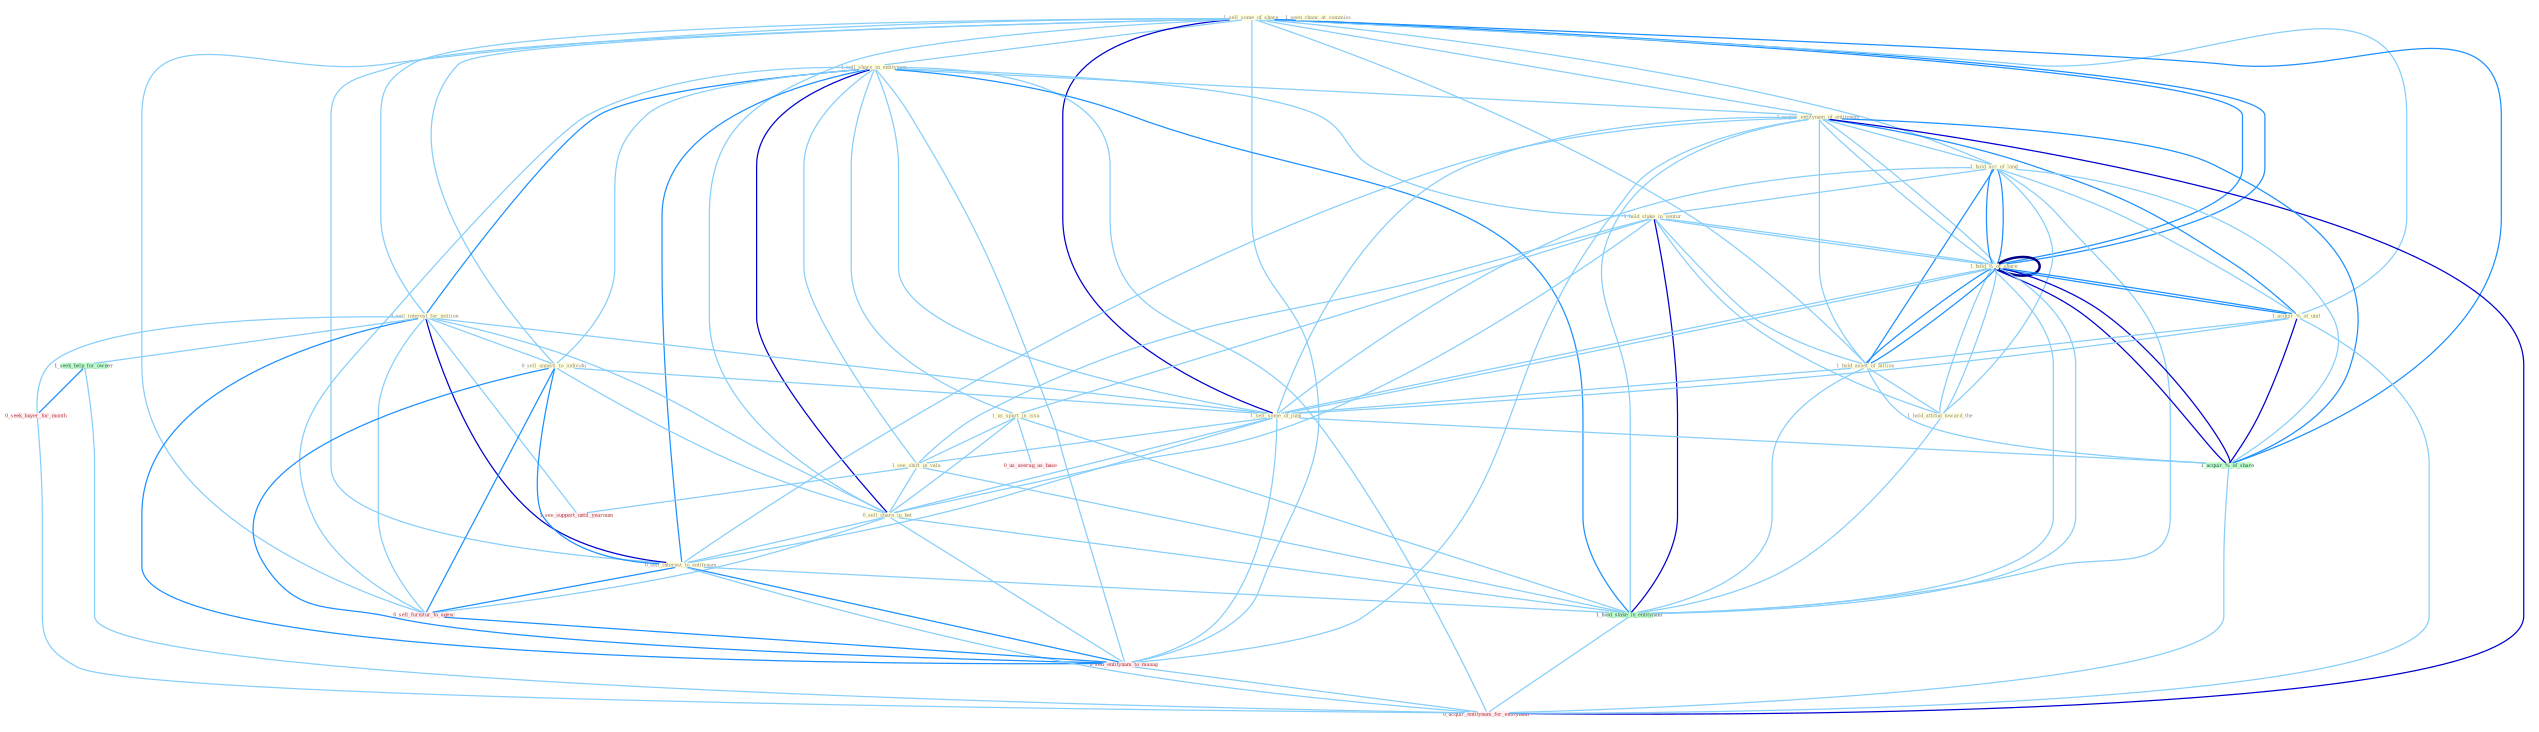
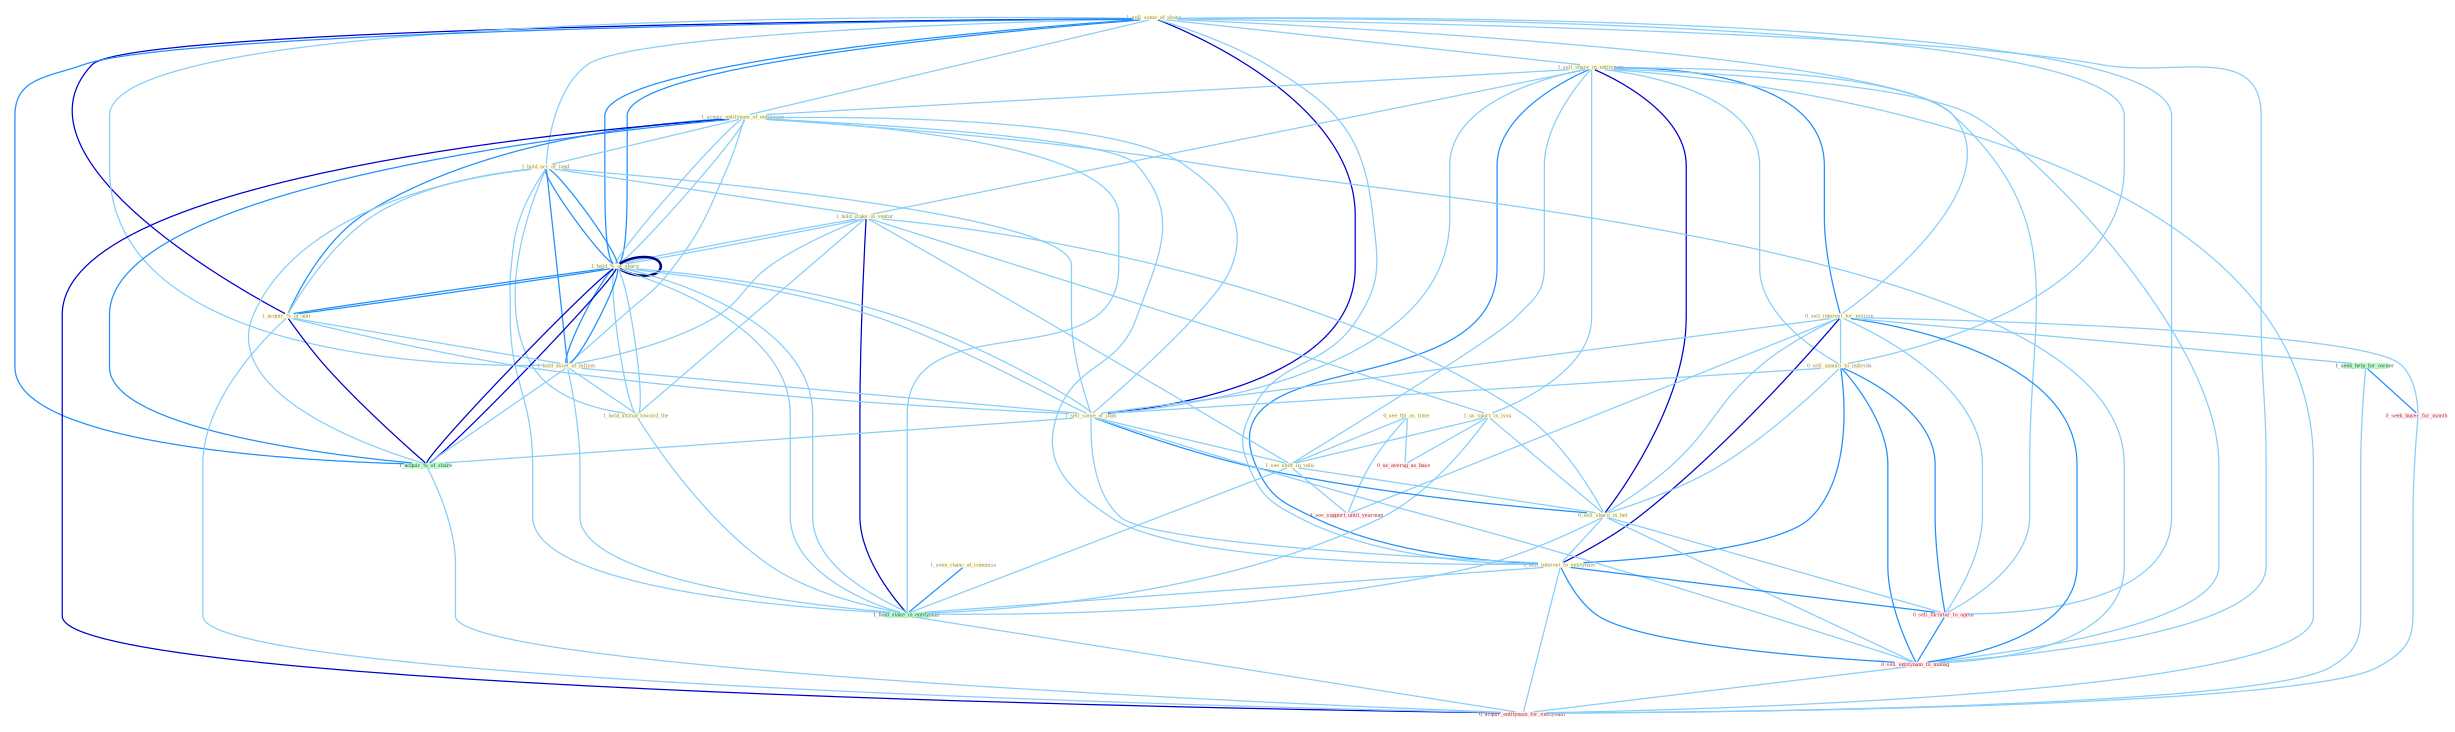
  graph {
    node [color="#ffffe0" fixedsize=true fontcolor="#8b7d6b" fontsize=4 shape=polygon style=filled]
    edge [color="#87cefa" w=1]
    "1_sell_some_of_share " [height=.06 width=.5]
    "1_seen_chanc_at_commiss " [height=.06 width=.5]
    "1_sell_share_in_entitynam " [height=.06 width=.5]
    "1_acquir_entitynam_of_entitynam " [height=.06 width=.5]
+   "0_see_thi_as_time " [height=.06 width=.5]
    "1_hold_acr_of_land " [height=.06 width=.5]
    "1_hold_stake_in_ventur " [height=.06 width=.5]
    "0_sell_interest_for_million " [height=.06 width=.5]
    "0_sell_annuiti_to_individu " [height=.06 width=.5]
    "1_hold_%_of_share " [height=.06 width=.5]
    "1_acquir_%_of_unit " [height=.06 width=.5]
    "1_us_spurt_in_issu " [height=.06 width=.5]
    "1_hold_asset_of_billion " [height=.06 width=.5]
    "1_sell_some_of_junk " [height=.06 width=.5]
    "1_see_shift_in_valu " [height=.06 width=.5]
    "0_sell_share_in_bet " [height=.06 width=.5]
    "0_sell_interest_to_entitynam " [height=.06 width=.5]
    "1_hold_attitud_toward_the " [height=.06 width=.5]
    "0_seek_buyer_for_month " [color="#fff0f5" fontcolor="#b22222" height=.06 width=.5]
    "1_see_support_until_yearnum " [color="#fff0f5" fontcolor="#b22222" height=.06 width=.5]
    "0_sell_furnitur_to_agenc " [color="#fff0f5" fontcolor="#b22222" height=.06 width=.5]
    "0_us_averag_as_base " [color="#fff0f5" fontcolor="#b22222" height=.06 width=.5]
    "0_sell_entitynam_to_manag " [color="#fff0f5" fontcolor="#b22222" height=.06 width=.5]
    "0_acquir_entitynam_for_entitynam " [color="#fff0f5" fontcolor="#b22222" height=.06 width=.5]
    "1_acquir_%_of_share " [color="#BDFCC9" fontcolor="#2f4f4f" height=.06 width=.5]
    "1_hold_stake_in_entitynam " [color="#BDFCC9" fontcolor="#2f4f4f" height=.06 width=.5]
    "1_seek_help_for_owner " [color="#BDFCC9" fontcolor="#2f4f4f" height=.06 width=.5]
    subgraph sub_1 {
      "1_sell_some_of_share "
      "1_seen_chanc_at_commiss "
      "1_sell_share_in_entitynam "
      "1_acquir_entitynam_of_entitynam "
+     "0_see_thi_as_time "
      "1_hold_acr_of_land "
      "1_hold_stake_in_ventur "
      "0_sell_interest_for_million "
      "0_sell_annuiti_to_individu "
      "1_hold_%_of_share "
      "1_acquir_%_of_unit "
      "1_us_spurt_in_issu "
      "1_hold_asset_of_billion "
      "1_sell_some_of_junk "
      "1_see_shift_in_valu "
      "0_sell_share_in_bet "
      "0_sell_interest_to_entitynam "
      "1_hold_attitud_toward_the "
    }
    subgraph sub_2 {
      "0_seek_buyer_for_month "
      "1_see_support_until_yearnum "
      "0_sell_furnitur_to_agenc "
      "0_us_averag_as_base "
      "0_sell_entitynam_to_manag "
      "0_acquir_entitynam_for_entitynam "
    }
    "1_sell_some_of_share " -- "1_sell_share_in_entitynam "
    "1_sell_some_of_share " -- "1_acquir_entitynam_of_entitynam "
    "1_sell_some_of_share " -- "1_hold_acr_of_land "
    "1_sell_some_of_share " -- "0_sell_interest_for_million "
    "1_sell_some_of_share " -- "0_sell_annuiti_to_individu "
    "1_sell_some_of_share " -- "1_hold_%_of_share " [color="#1e90ff" w=2]
    "1_sell_some_of_share " -- "1_hold_%_of_share " [color="#1e90ff" w=2]
-   "1_sell_some_of_share " -- "1_acquir_%_of_unit "
+   "1_sell_some_of_share " -- "1_acquir_%_of_unit " [color="#0000cd"]
    "1_sell_some_of_share " -- "1_hold_asset_of_billion "
    "1_sell_some_of_share " -- "1_sell_some_of_junk " [color="#0000cd" w=3]
-   "1_sell_some_of_share " -- "0_sell_share_in_bet "
    "1_sell_some_of_share " -- "0_sell_interest_to_entitynam "
    "1_sell_some_of_share " -- "0_sell_furnitur_to_agenc "
    "1_sell_some_of_share " -- "0_sell_entitynam_to_manag "
    "1_sell_some_of_share " -- "1_acquir_%_of_share " [color="#1e90ff" w=2]
    "1_sell_share_in_entitynam " -- "1_acquir_entitynam_of_entitynam "
    "1_sell_share_in_entitynam " -- "1_hold_stake_in_ventur "
    "1_sell_share_in_entitynam " -- "0_sell_interest_for_million " [color="#1e90ff"]
    "1_sell_share_in_entitynam " -- "0_sell_annuiti_to_individu "
    "1_sell_share_in_entitynam " -- "1_us_spurt_in_issu "
    "1_sell_share_in_entitynam " -- "1_sell_some_of_junk "
    "1_sell_share_in_entitynam " -- "1_see_shift_in_valu "
    "1_sell_share_in_entitynam " -- "0_sell_share_in_bet " [color="#0000cd" w=3]
    "1_sell_share_in_entitynam " -- "0_sell_interest_to_entitynam " [color="#1e90ff" w=2]
    "1_sell_share_in_entitynam " -- "0_sell_furnitur_to_agenc "
    "1_sell_share_in_entitynam " -- "0_sell_entitynam_to_manag "
    "1_sell_share_in_entitynam " -- "0_acquir_entitynam_for_entitynam "
-   "1_sell_share_in_entitynam " -- "1_hold_stake_in_entitynam " [color="#1e90ff" w=2]
+   "1_seen_chanc_at_commiss " -- "1_hold_stake_in_entitynam " [color="#1e90ff" w=2]
    "1_acquir_entitynam_of_entitynam " -- "1_hold_acr_of_land "
    "1_acquir_entitynam_of_entitynam " -- "1_hold_%_of_share "
    "1_acquir_entitynam_of_entitynam " -- "1_hold_%_of_share "
    "1_acquir_entitynam_of_entitynam " -- "1_acquir_%_of_unit " [color="#1e90ff" w=2]
    "1_acquir_entitynam_of_entitynam " -- "1_hold_asset_of_billion "
    "1_acquir_entitynam_of_entitynam " -- "1_sell_some_of_junk "
    "1_acquir_entitynam_of_entitynam " -- "0_sell_interest_to_entitynam "
    "1_acquir_entitynam_of_entitynam " -- "0_sell_entitynam_to_manag "
    "1_acquir_entitynam_of_entitynam " -- "0_acquir_entitynam_for_entitynam " [color="#0000cd" w=3]
    "1_acquir_entitynam_of_entitynam " -- "1_acquir_%_of_share " [color="#1e90ff" w=2]
    "1_acquir_entitynam_of_entitynam " -- "1_hold_stake_in_entitynam "
+   "0_see_thi_as_time " -- "1_see_shift_in_valu "
+   "0_see_thi_as_time " -- "1_see_support_until_yearnum "
+   "0_see_thi_as_time " -- "0_us_averag_as_base "
    "1_hold_acr_of_land " -- "1_hold_stake_in_ventur "
    "1_hold_acr_of_land " -- "1_hold_%_of_share " [color="#1e90ff" w=2]
    "1_hold_acr_of_land " -- "1_hold_%_of_share " [color="#1e90ff" w=2]
    "1_hold_acr_of_land " -- "1_acquir_%_of_unit "
    "1_hold_acr_of_land " -- "1_hold_asset_of_billion " [color="#1e90ff" w=2]
    "1_hold_acr_of_land " -- "1_sell_some_of_junk "
    "1_hold_acr_of_land " -- "1_hold_attitud_toward_the "
    "1_hold_acr_of_land " -- "1_acquir_%_of_share "
    "1_hold_acr_of_land " -- "1_hold_stake_in_entitynam "
    "1_hold_stake_in_ventur " -- "1_hold_%_of_share "
    "1_hold_stake_in_ventur " -- "1_hold_%_of_share "
    "1_hold_stake_in_ventur " -- "1_us_spurt_in_issu "
    "1_hold_stake_in_ventur " -- "1_hold_asset_of_billion "
    "1_hold_stake_in_ventur " -- "1_see_shift_in_valu "
    "1_hold_stake_in_ventur " -- "0_sell_share_in_bet "
    "1_hold_stake_in_ventur " -- "1_hold_attitud_toward_the "
    "1_hold_stake_in_ventur " -- "1_hold_stake_in_entitynam " [color="#0000cd" w=3]
    "0_sell_interest_for_million " -- "0_sell_annuiti_to_individu "
    "0_sell_interest_for_million " -- "1_sell_some_of_junk "
    "0_sell_interest_for_million " -- "0_sell_share_in_bet "
    "0_sell_interest_for_million " -- "0_sell_interest_to_entitynam " [color="#0000cd" w=2]
    "0_sell_interest_for_million " -- "0_seek_buyer_for_month "
    "0_sell_interest_for_million " -- "1_see_support_until_yearnum "
    "0_sell_interest_for_million " -- "0_sell_furnitur_to_agenc "
    "0_sell_interest_for_million " -- "0_sell_entitynam_to_manag " [color="#1e90ff"]
    "0_sell_interest_for_million " -- "1_seek_help_for_owner "
    "0_sell_annuiti_to_individu " -- "1_sell_some_of_junk "
    "0_sell_annuiti_to_individu " -- "0_sell_share_in_bet "
    "0_sell_annuiti_to_individu " -- "0_sell_interest_to_entitynam " [color="#1e90ff" w=2]
    "0_sell_annuiti_to_individu " -- "0_sell_furnitur_to_agenc " [color="#1e90ff" w=2]
    "0_sell_annuiti_to_individu " -- "0_sell_entitynam_to_manag " [color="#1e90ff" w=2]
    "1_hold_%_of_share " -- "1_hold_%_of_share " [color="#000080" style=bold w=4]
    "1_hold_%_of_share " -- "1_acquir_%_of_unit " [color="#1e90ff" w=2]
    "1_hold_%_of_share " -- "1_hold_asset_of_billion " [color="#1e90ff" w=2]
    "1_hold_%_of_share " -- "1_sell_some_of_junk "
    "1_hold_%_of_share " -- "1_hold_attitud_toward_the "
    "1_hold_%_of_share " -- "1_acquir_%_of_share " [color="#0000cd" w=3]
    "1_hold_%_of_share " -- "1_acquir_%_of_share " [color="#0000cd" w=3]
    "1_hold_%_of_share " -- "1_hold_stake_in_entitynam "
    "1_hold_%_of_share " -- "1_hold_stake_in_entitynam "
    "1_acquir_%_of_unit " -- "1_hold_%_of_share " [color="#1e90ff" w=2]
    "1_acquir_%_of_unit " -- "1_hold_asset_of_billion "
    "1_acquir_%_of_unit " -- "1_sell_some_of_junk "
    "1_acquir_%_of_unit " -- "0_acquir_entitynam_for_entitynam "
    "1_acquir_%_of_unit " -- "1_acquir_%_of_share " [color="#0000cd" w=3]
    "1_us_spurt_in_issu " -- "1_see_shift_in_valu "
    "1_us_spurt_in_issu " -- "0_sell_share_in_bet "
    "1_us_spurt_in_issu " -- "0_us_averag_as_base "
    "1_us_spurt_in_issu " -- "1_hold_stake_in_entitynam "
    "1_hold_asset_of_billion " -- "1_hold_%_of_share " [color="#1e90ff" w=2]
    "1_hold_asset_of_billion " -- "1_sell_some_of_junk "
    "1_hold_asset_of_billion " -- "1_hold_attitud_toward_the "
    "1_hold_asset_of_billion " -- "1_acquir_%_of_share "
    "1_hold_asset_of_billion " -- "1_hold_stake_in_entitynam "
    "1_sell_some_of_junk " -- "1_hold_%_of_share "
    "1_sell_some_of_junk " -- "1_see_shift_in_valu "
-   "1_sell_some_of_junk " -- "0_sell_share_in_bet "
+   "1_sell_some_of_junk " -- "0_sell_share_in_bet " [color="#1e90ff"]
    "1_sell_some_of_junk " -- "0_sell_interest_to_entitynam "
    "1_sell_some_of_junk " -- "0_sell_entitynam_to_manag "
    "1_sell_some_of_junk " -- "1_acquir_%_of_share "
    "1_see_shift_in_valu " -- "0_sell_share_in_bet "
    "1_see_shift_in_valu " -- "1_see_support_until_yearnum "
    "1_see_shift_in_valu " -- "1_hold_stake_in_entitynam "
    "0_sell_share_in_bet " -- "0_sell_interest_to_entitynam "
    "0_sell_share_in_bet " -- "0_sell_furnitur_to_agenc "
    "0_sell_share_in_bet " -- "0_sell_entitynam_to_manag "
    "0_sell_share_in_bet " -- "1_hold_stake_in_entitynam "
    "0_sell_interest_to_entitynam " -- "0_sell_furnitur_to_agenc " [color="#1e90ff" w=2]
    "0_sell_interest_to_entitynam " -- "0_sell_entitynam_to_manag " [color="#1e90ff" w=2]
    "0_sell_interest_to_entitynam " -- "0_acquir_entitynam_for_entitynam "
    "0_sell_interest_to_entitynam " -- "1_hold_stake_in_entitynam "
    "1_hold_attitud_toward_the " -- "1_hold_%_of_share "
    "1_hold_attitud_toward_the " -- "1_hold_stake_in_entitynam "
    "0_seek_buyer_for_month " -- "0_acquir_entitynam_for_entitynam "
    "0_sell_furnitur_to_agenc " -- "0_sell_entitynam_to_manag " [color="#1e90ff" w=2]
    "0_sell_entitynam_to_manag " -- "0_acquir_entitynam_for_entitynam "
    "1_acquir_%_of_share " -- "0_acquir_entitynam_for_entitynam "
    "1_hold_stake_in_entitynam " -- "0_acquir_entitynam_for_entitynam "
    "1_seek_help_for_owner " -- "0_seek_buyer_for_month " [color="#1e90ff" w=2]
    "1_seek_help_for_owner " -- "0_acquir_entitynam_for_entitynam "
  }
